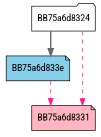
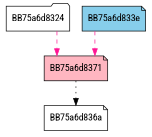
  digraph {
    fontname="Roboto Condensed"
    splines=ortho
    node [fillcolor=white fontname="Roboto Condensed" shape=note style=filled]
    edge [color=deeppink fontname="Roboto Condensed" style=dashed]
    n1 [label=BB75a6d8324 shape=folder]
    BB75a6d833e [fillcolor=skyblue]
-   BB75a6d8331 [fillcolor=lightpink]
-   n1 -> BB75a6d833e [color=gray40 style=bold]
+   BB75a6d8331 [fillcolor=lightpink label=BB75a6d8371]
+   BB75a6d836a
    n1 -> BB75a6d8331
    BB75a6d833e -> BB75a6d8331
+   BB75a6d8331 -> BB75a6d836a [color=black style=dotted]
  }
